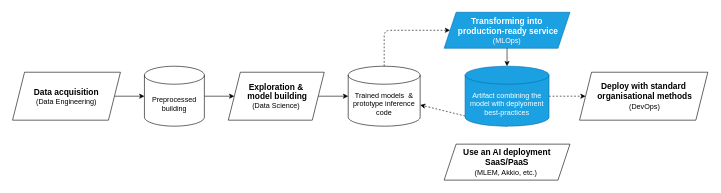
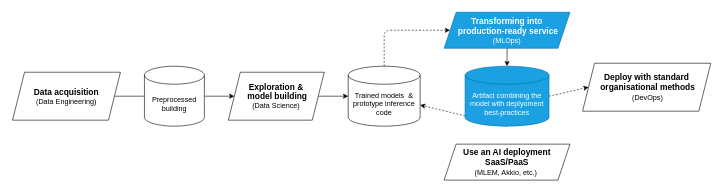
  <mxCell id="0" />
  <mxCell id="1" parent="0" />
  <mxCell id="2" style="edgeStyle=none;html=1;fontSize=14;" parent="1" source="3" target="7" edge="1"><mxGeometry relative="1" as="geometry" /></mxCell>
  <mxCell id="3" value="Preprocessed building" style="shape=cylinder3;whiteSpace=wrap;html=1;boundedLbl=1;backgroundOutline=1;size=15;" parent="1" vertex="1"><mxGeometry x="240" y="110" width="100" height="100" as="geometry" /></mxCell>
- <mxCell id="4" style="edgeStyle=none;html=1;entryX=0;entryY=0.5;entryDx=0;entryDy=0;entryPerimeter=0;fontSize=14;" parent="1" source="5" target="3" edge="1"><mxGeometry relative="1" as="geometry" /></mxCell>
+ <mxCell id="4" style="edgeStyle=none;html=1;entryX=0;entryY=0.5;entryDx=0;entryDy=0;entryPerimeter=0;fontSize=14;endArrow=none;" parent="1" source="5" target="3" edge="1"><mxGeometry relative="1" as="geometry" /></mxCell>
  <mxCell id="5" value="&lt;b&gt;&lt;font style=&quot;font-size: 14px&quot;&gt;Data acquisition&lt;/font&gt;&lt;/b&gt;&lt;br&gt;(Data Engineering)" style="shape=parallelogram;perimeter=parallelogramPerimeter;whiteSpace=wrap;html=1;fixedSize=1;" parent="1" vertex="1"><mxGeometry x="20" y="120" width="180" height="80" as="geometry" /></mxCell>
  <mxCell id="6" style="edgeStyle=none;html=1;fontSize=14;" parent="1" source="7" target="8" edge="1"><mxGeometry relative="1" as="geometry" /></mxCell>
  <mxCell id="7" value="&lt;b&gt;&lt;font style=&quot;font-size: 14px&quot;&gt;Exploration &amp;amp;&lt;br&gt;&amp;nbsp;model building&lt;/font&gt;&lt;/b&gt;&lt;br&gt;(Data Science)" style="shape=parallelogram;perimeter=parallelogramPerimeter;whiteSpace=wrap;html=1;fixedSize=1;" parent="1" vertex="1"><mxGeometry x="380" y="120" width="160" height="80" as="geometry" /></mxCell>
  <mxCell id="8" value="Trained models&amp;nbsp; &amp;amp; prototype inference code" style="shape=cylinder3;whiteSpace=wrap;html=1;boundedLbl=1;backgroundOutline=1;size=15;" parent="1" vertex="1"><mxGeometry x="580" y="110" width="120" height="100" as="geometry" /></mxCell>
  <mxCell id="9" style="edgeStyle=none;html=1;entryX=0;entryY=0.5;entryDx=0;entryDy=0;fontSize=14;dashed=1;exitX=0.5;exitY=0;exitDx=0;exitDy=0;exitPerimeter=0;" parent="1" source="8" target="14" edge="1"><mxGeometry relative="1" as="geometry"><mxPoint x="580" y="210" as="sourcePoint" /><mxPoint x="330" y="370" as="targetPoint" /><Array as="points"><mxPoint x="640" y="50" /></Array></mxGeometry></mxCell>
- <mxCell id="10" value="&lt;b&gt;Deploy with standard&lt;br&gt;&amp;nbsp;organisational methods&lt;/b&gt;&lt;br&gt;&lt;font style=&quot;font-size: 12px&quot;&gt;&amp;nbsp;(DevOps)&lt;/font&gt;" style="shape=parallelogram;perimeter=parallelogramPerimeter;whiteSpace=wrap;html=1;fixedSize=1;fontSize=14;" parent="1" vertex="1"><mxGeometry x="966" y="120" width="214" height="80" as="geometry" /></mxCell>
+ <mxCell id="10" value="&lt;b&gt;Deploy with standard&lt;br&gt;&amp;nbsp;organisational methods&lt;/b&gt;&lt;br&gt;&lt;font style=&quot;font-size: 12px&quot;&gt;&amp;nbsp;(DevOps)&lt;/font&gt;" style="shape=parallelogram;perimeter=parallelogramPerimeter;whiteSpace=wrap;html=1;fixedSize=1;fontSize=14;" parent="1" vertex="1"><mxGeometry x="971" y="105" width="214" height="80" as="geometry" /></mxCell>
  <mxCell id="11" style="edgeStyle=none;html=1;fontSize=14;dashed=1;exitX=1;exitY=0.5;exitDx=0;exitDy=0;entryX=0;entryY=0.5;entryDx=0;entryDy=0;exitPerimeter=0;" parent="1" source="16" target="10" edge="1"><mxGeometry relative="1" as="geometry"><mxPoint x="670" y="490" as="sourcePoint" /><mxPoint x="400" y="400" as="targetPoint" /></mxGeometry></mxCell>
  <mxCell id="12" value="" style="group" parent="1" vertex="1" connectable="0"><mxGeometry x="740" y="20" width="210" height="280" as="geometry" /></mxCell>
  <mxCell id="13" value="&lt;b&gt;Use an AI deployment &lt;br&gt;SaaS/PaaS &lt;/b&gt;&lt;br&gt;&lt;font style=&quot;font-size: 12px&quot;&gt;(MLEM, Akkio, etc.)&amp;nbsp;&lt;/font&gt;" style="shape=parallelogram;perimeter=parallelogramPerimeter;whiteSpace=wrap;html=1;fixedSize=1;fontSize=14;" parent="12" vertex="1"><mxGeometry y="220" width="210" height="60" as="geometry" /></mxCell>
  <mxCell id="14" value="&lt;b style=&quot;font-size: 14px&quot;&gt;Transforming into&lt;br&gt;&amp;nbsp;production-ready service&lt;/b&gt;&lt;br&gt;(MLOps)" style="shape=parallelogram;perimeter=parallelogramPerimeter;whiteSpace=wrap;html=1;fixedSize=1;fontSize=12;fillColor=#1ba1e2;fontColor=#ffffff;strokeColor=#006EAF;" parent="12" vertex="1"><mxGeometry width="210" height="60" as="geometry" /></mxCell>
  <mxCell id="15" style="edgeStyle=none;html=1;fontSize=14;dashed=1;exitX=0.5;exitY=1;exitDx=0;exitDy=0;exitPerimeter=0;" parent="12" source="16" target="8" edge="1"><mxGeometry relative="1" as="geometry"><mxPoint x="-75" y="330" as="sourcePoint" /><mxPoint x="-15" y="380" as="targetPoint" /></mxGeometry></mxCell>
  <mxCell id="16" value="Artifact combining the model with deplyoment best-practices" style="shape=cylinder3;whiteSpace=wrap;html=1;boundedLbl=1;backgroundOutline=1;size=15;fillColor=#1ba1e2;fontColor=#ffffff;strokeColor=#006EAF;" parent="12" vertex="1"><mxGeometry x="35" y="90" width="140" height="100" as="geometry" /></mxCell>
  <mxCell id="17" style="edgeStyle=none;html=1;entryX=0.5;entryY=0;entryDx=0;entryDy=0;entryPerimeter=0;fontSize=14;exitX=0.5;exitY=1;exitDx=0;exitDy=0;" parent="12" source="14" target="16" edge="1"><mxGeometry relative="1" as="geometry" /></mxCell>
